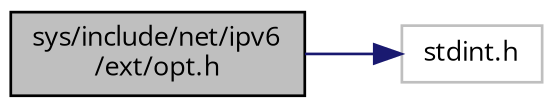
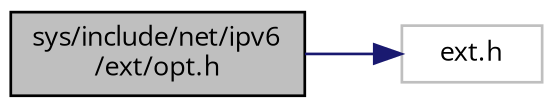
  digraph {
    rankdir=LR
    fontname="Open Sans"
    node [fontname="Open Sans" fontsize=10 shape=record style=filled]
    n1 [color=black fillcolor=grey75 fontcolor=black height=0.2 label="sys/include/net/ipv6\l/ext/opt.h" width=0.4]
-   n2 [color=grey75 fillcolor=white height=0.2 label="stdint.h" width=0.4]
+   n2 [color=grey75 fillcolor=white height=0.2 label="ext.h" width=0.4]
    n1 -> n2 [color=midnightblue fontname="Open Sans" fontsize=10 labelfontname=Helvetica labelfontsize=10 style=solid]
  }
